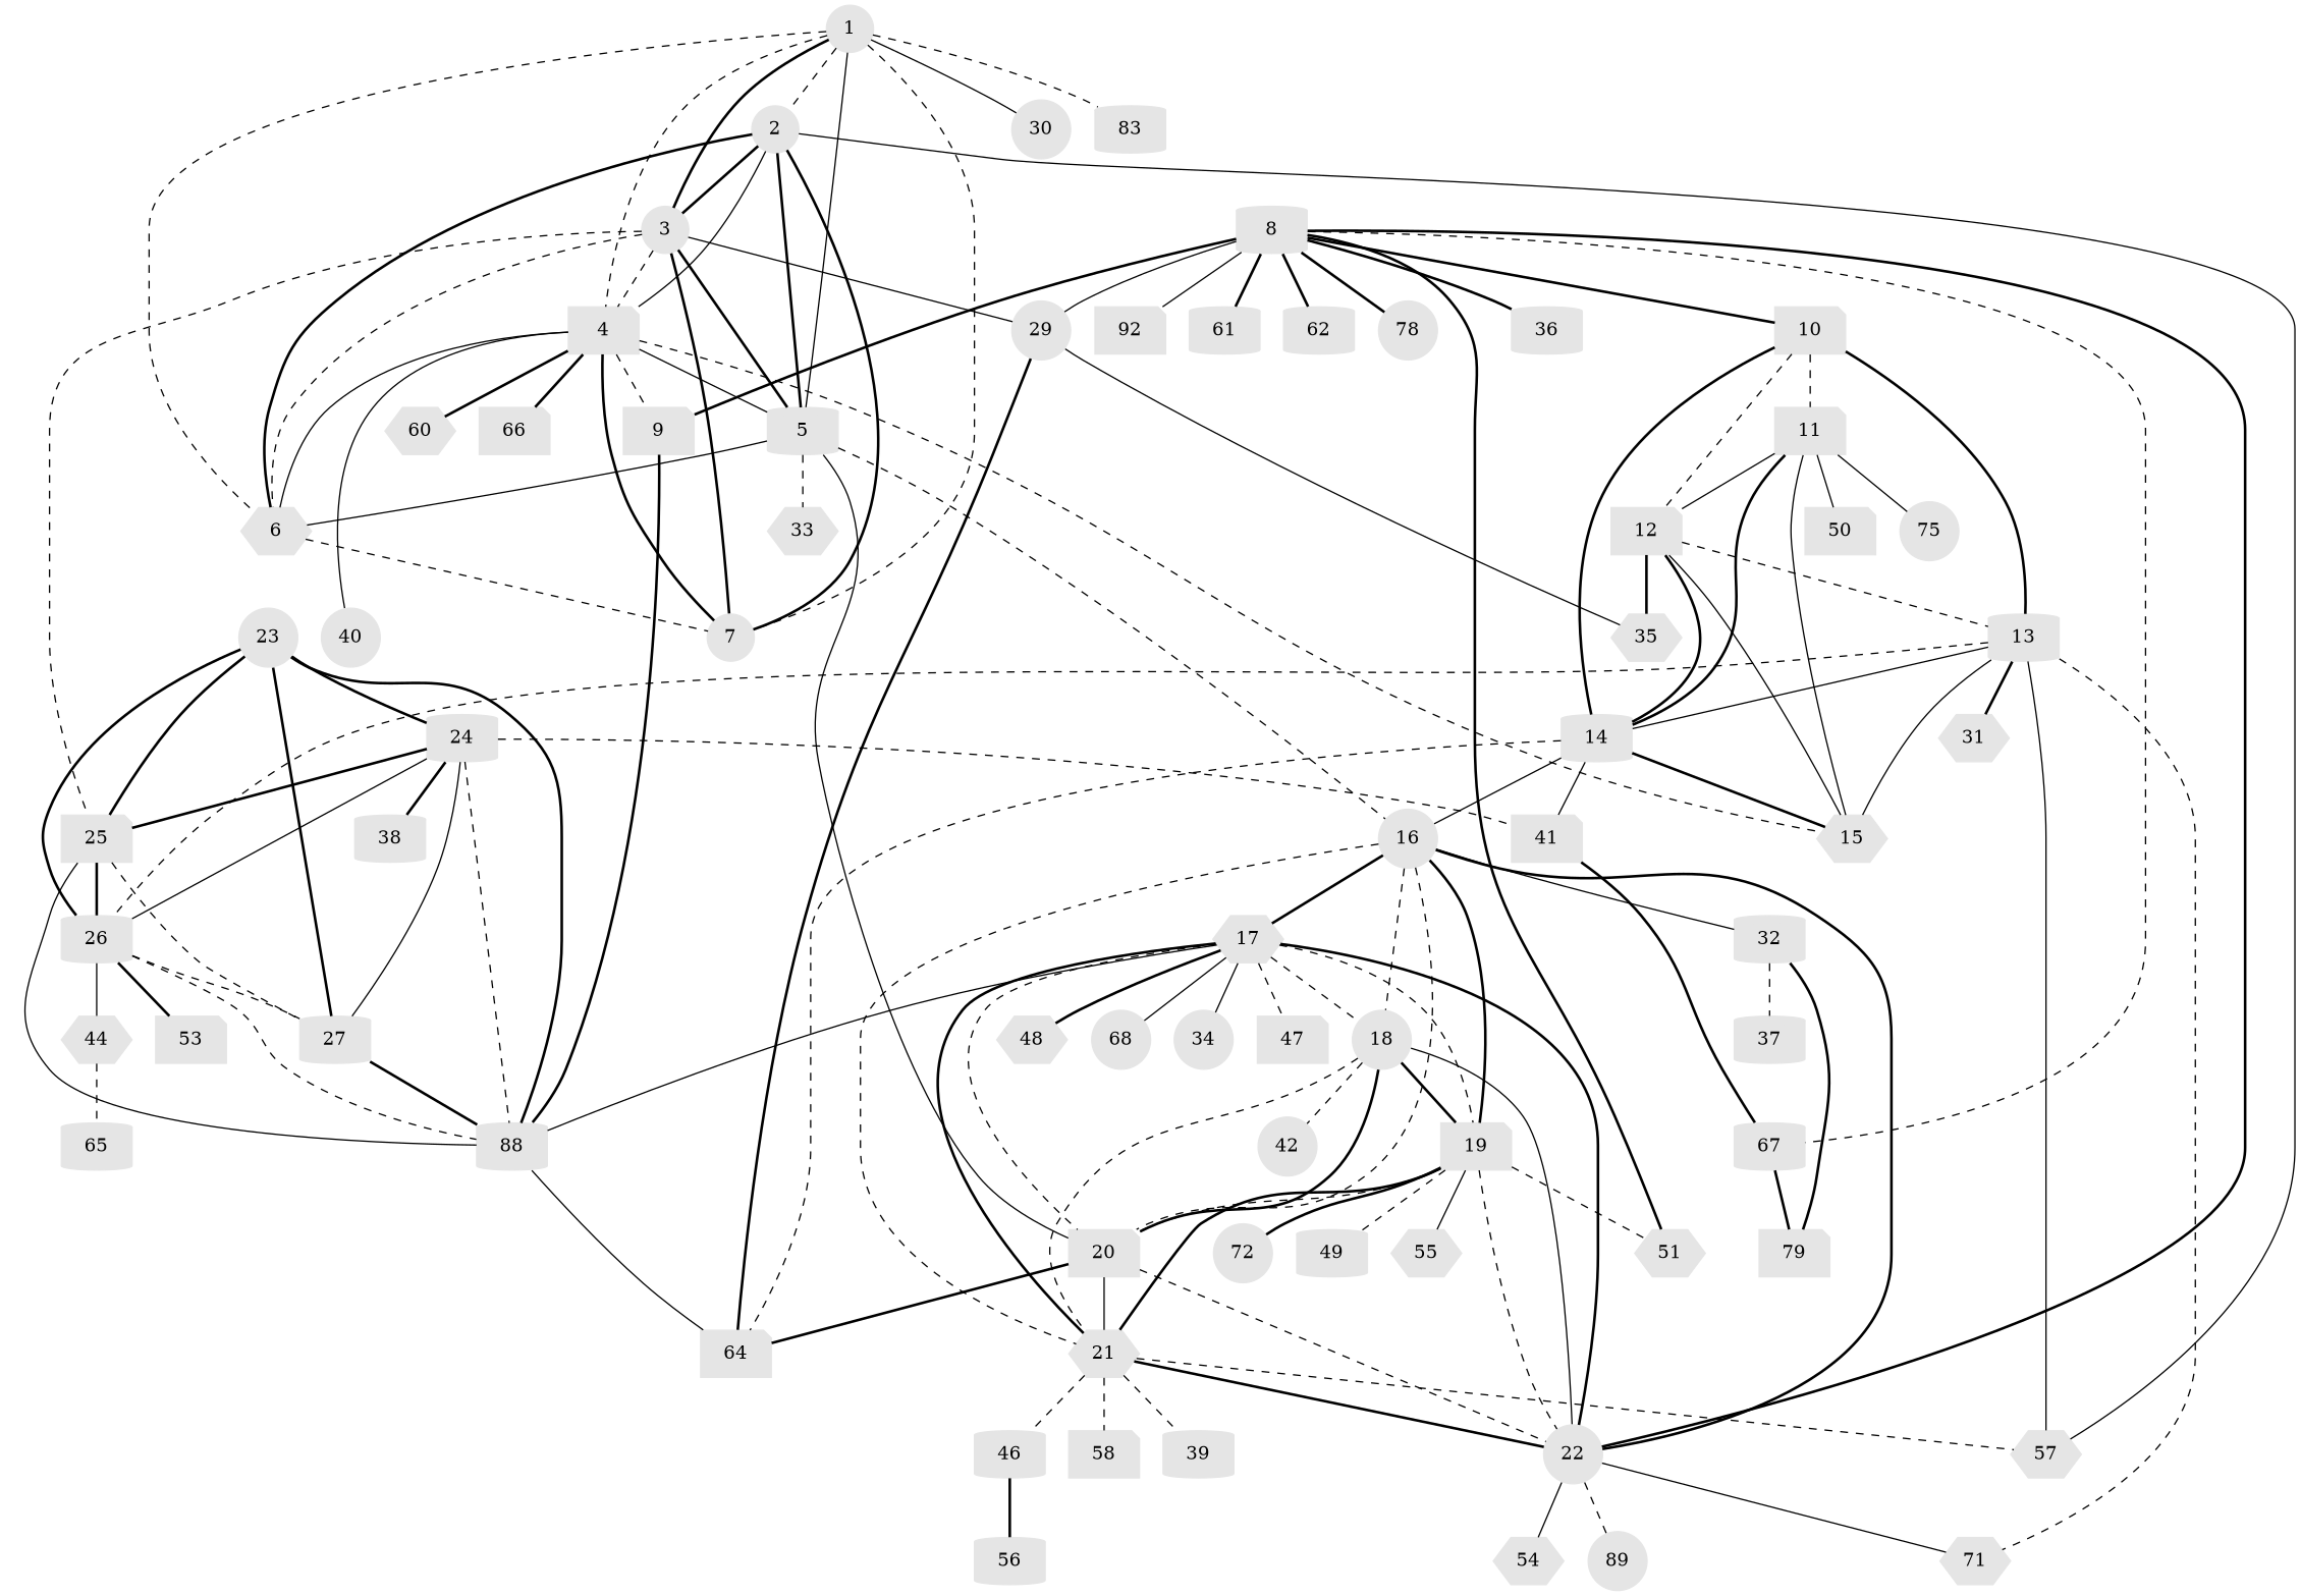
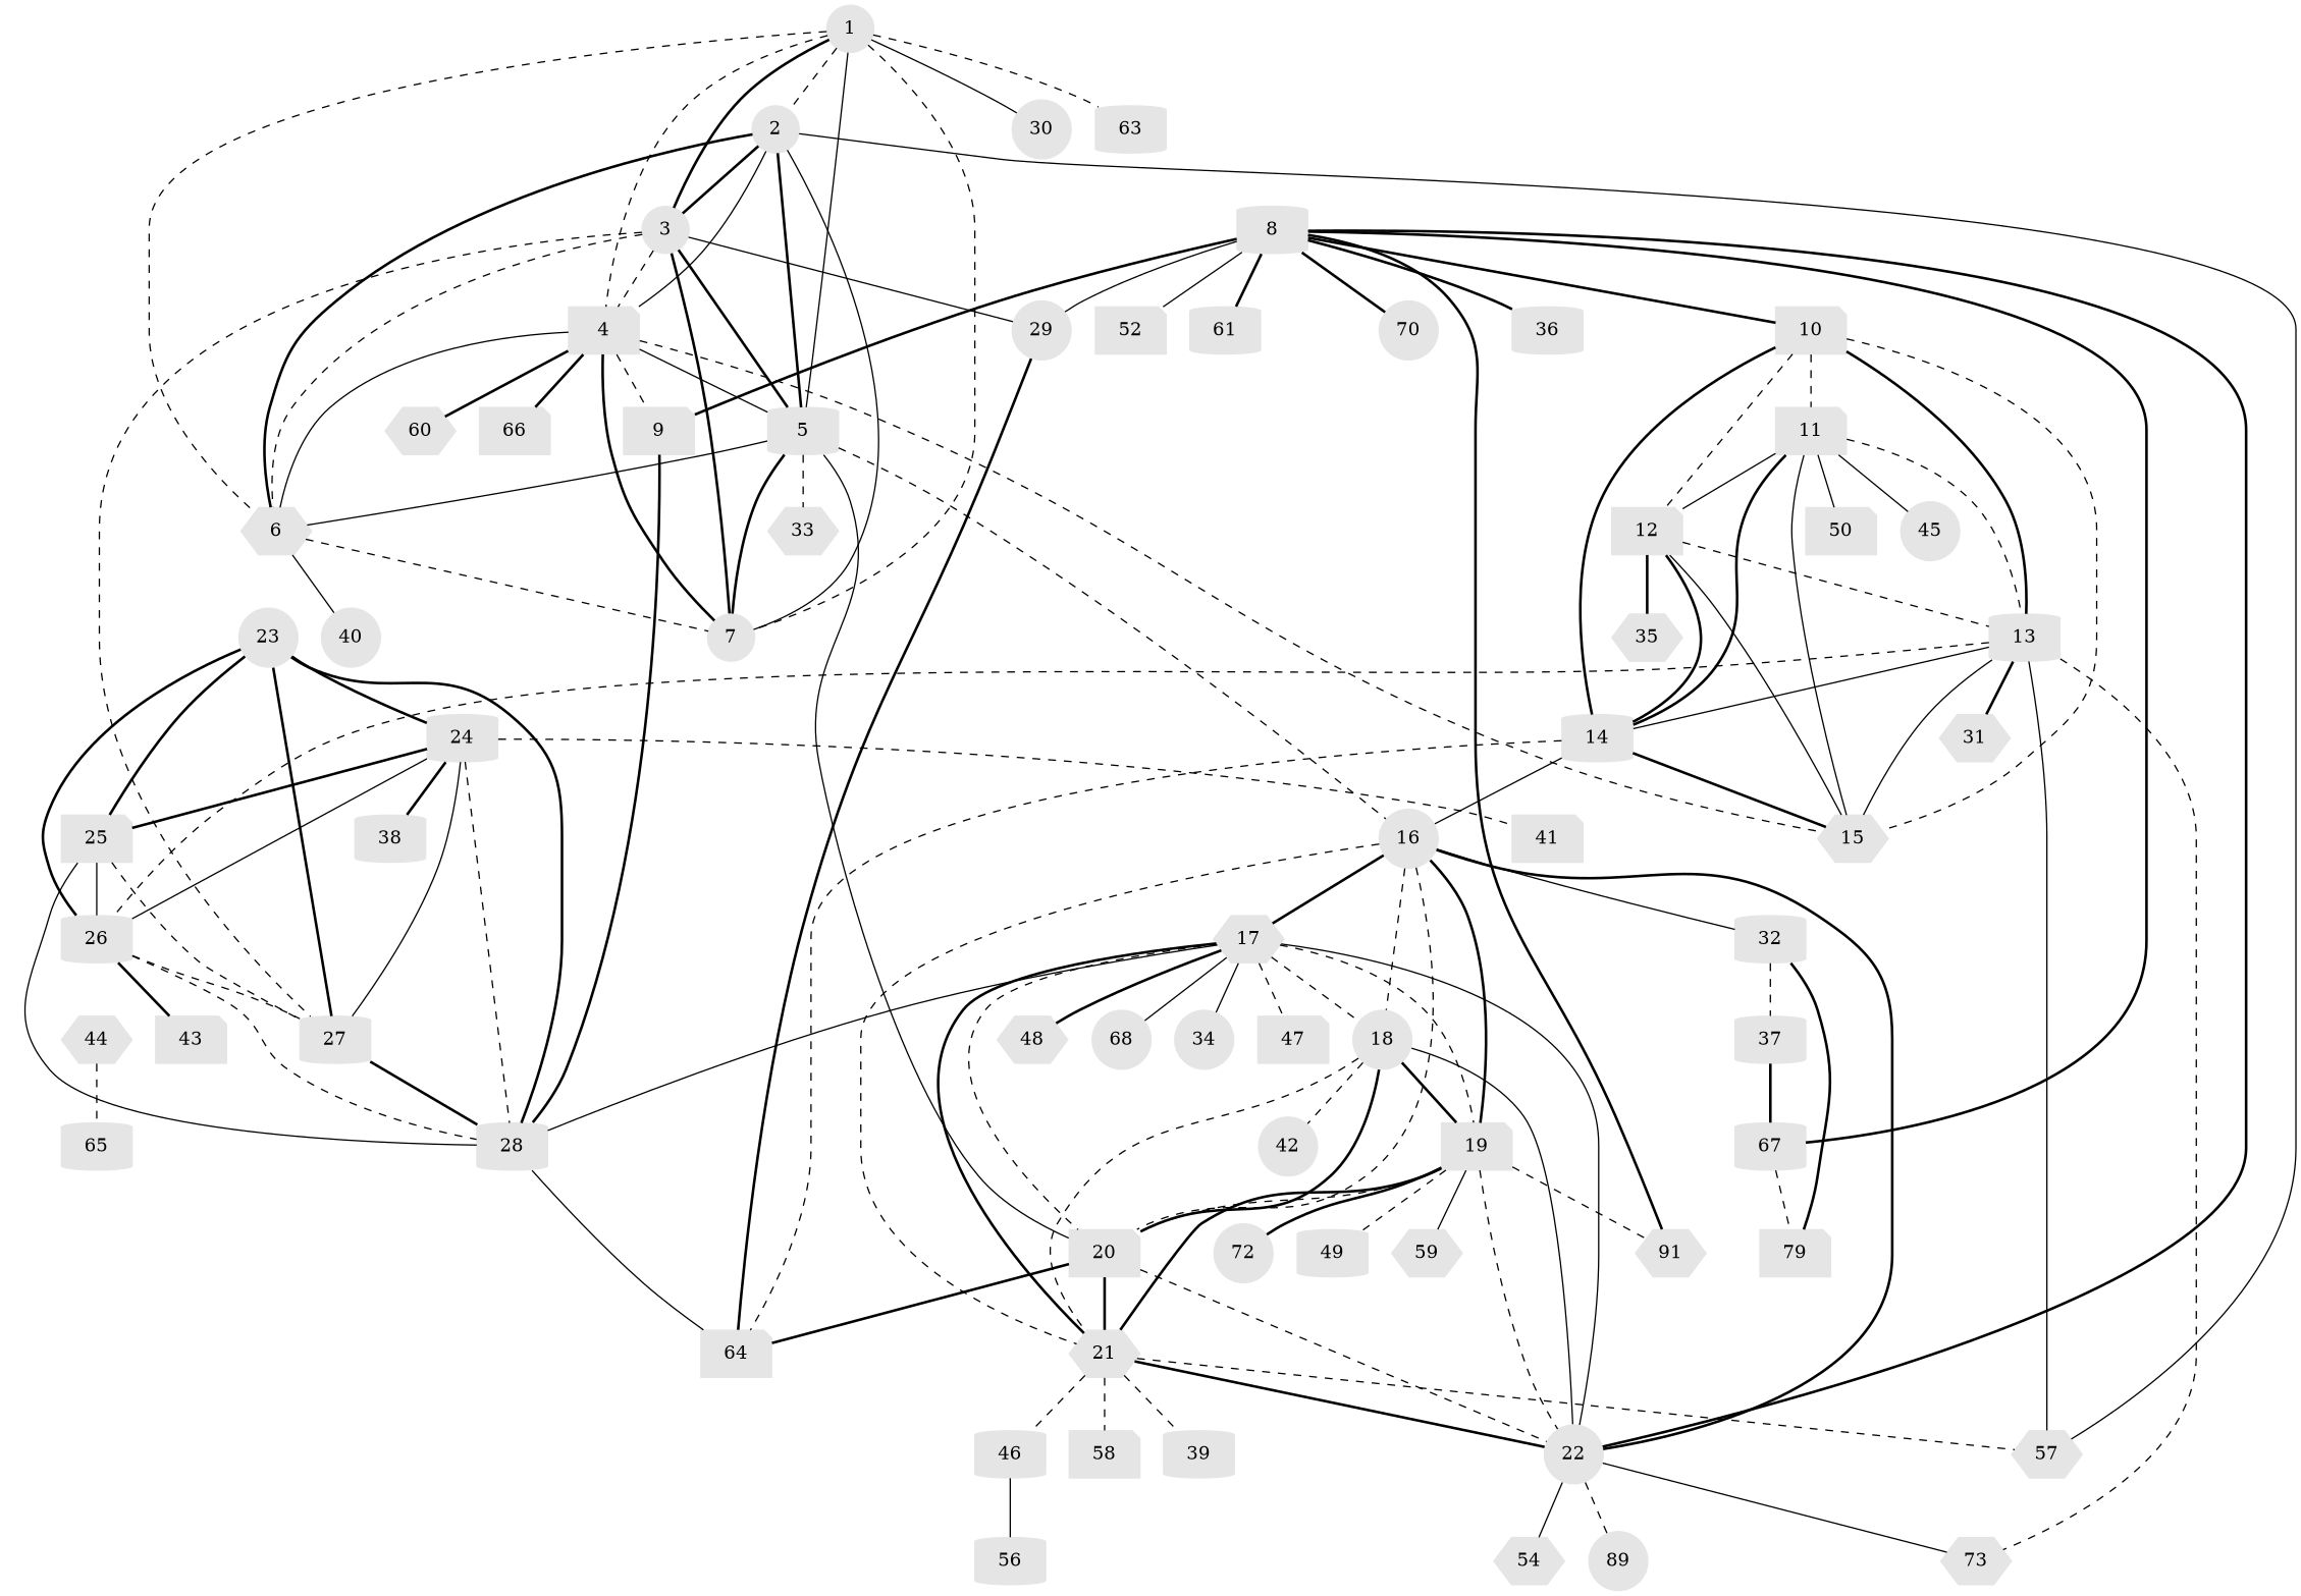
  graph {
    node [color=gray90 shape=cylinder style=filled]
    edge [style=bold weight=1.0]
    1 [shape=circle]
    2 [shape=circle]
    3 [shape=circle]
    4 [shape=note]
    5
    6 [shape=hexagon]
    7 [shape=circle]
    30 [shape=circle]
-   63 [label=83]
+   63
    57 [shape=hexagon]
    27
    29 [shape=circle]
    9 [shape=note]
    15 [shape=hexagon]
    40 [shape=circle]
    60 [shape=hexagon]
    66 [shape=note]
    16 [shape=circle]
    20 [shape=note]
    33 [shape=hexagon]
-   28 [label=88]
+   28
    35 [shape=hexagon]
    64 [shape=note]
    22 [shape=circle]
    17 [shape=hexagon]
    18 [shape=circle]
    19 [shape=note]
    21 [shape=hexagon]
    32
    8
    10 [shape=note]
    36
-   51 [shape=hexagon]
-   52 [shape=note label=92]
+   51 [shape=hexagon label=91]
+   52 [shape=note]
    61
-   62
    67
-   70 [shape=circle label=78]
+   70 [shape=circle]
    11 [shape=note]
    12 [shape=note]
    13
    14
-   71 [shape=hexagon]
+   71 [shape=hexagon label=73]
    54 [shape=hexagon]
    n45 [label=89 shape=circle]
    n46 [label=79 shape=note]
-   45 [shape=circle label=75]
+   45 [shape=circle]
    50 [shape=note]
    26
    31 [shape=hexagon]
    41 [shape=note]
-   43 [shape=note label=53]
+   43 [shape=note]
    44 [shape=hexagon]
    34 [shape=circle]
    47 [shape=note]
    48 [shape=hexagon]
    68 [shape=circle]
    42 [shape=circle]
    49
-   55 [shape=hexagon]
+   55 [shape=hexagon label=59]
    72 [shape=circle]
    39
    46
    58 [shape=note]
    37
    56
    23 [shape=circle]
    24
    25 [shape=note]
    38
    65
    1 -- 2 [style=dashed]
    1 -- 3
    1 -- 4 [style=dashed]
    1 -- 5 [style=solid]
    1 -- 6 [style=dashed]
    1 -- 7 [style=dashed]
    1 -- 30 [style=solid]
    1 -- 63 [style=dashed]
    2 -- 3
    2 -- 4 [style=solid]
    2 -- 5
    2 -- 6
-   2 -- 7
+   2 -- 7 [style=solid]
    2 -- 57 [style=solid]
    3 -- 4 [style=dashed]
    3 -- 5
    3 -- 6 [style=dashed]
    3 -- 7
-   3 -- 25 [style=dashed]
+   3 -- 27 [style=dashed]
    3 -- 29 [style=solid]
    4 -- 5 [style=solid]
    4 -- 6 [style=solid]
    4 -- 7
    4 -- 9 [style=dashed]
    4 -- 15 [style=dashed]
-   4 -- 40 [style=solid]
+   6 -- 40 [style=solid]
    4 -- 60
    4 -- 66
    5 -- 6 [style=solid]
+   5 -- 7 [weight=2.0]
    5 -- 16 [style=dashed]
    5 -- 20 [style=solid]
    5 -- 33 [style=dashed]
    6 -- 7 [style=dashed]
    27 -- 28
-   29 -- 35 [style=solid]
    29 -- 64
    9 -- 28
    16 -- 20 [style=dashed]
    16 -- 22
    16 -- 17 [weight=2.0]
    16 -- 18 [style=dashed]
    16 -- 19
    16 -- 21 [style=dashed]
    16 -- 32 [style=solid]
    20 -- 64
    20 -- 22 [style=dashed]
-   20 -- 21 [style=solid]
+   20 -- 21
    28 -- 64 [style=solid]
    22 -- 71 [style=solid]
    22 -- 54 [style=solid]
    22 -- n45 [style=dashed]
    17 -- 20 [style=dashed]
    17 -- 28 [style=solid]
-   17 -- 22
+   17 -- 22 [style=solid]
    17 -- 18 [style=dashed]
    17 -- 19 [style=dashed]
    17 -- 21
    17 -- 34 [style=solid]
    17 -- 47 [style=dashed]
    17 -- 48
    17 -- 68 [style=solid]
    18 -- 20
    18 -- 22 [style=solid]
    18 -- 19
    18 -- 21 [style=dashed]
    18 -- 42 [style=dashed]
    19 -- 20 [style=dashed]
    19 -- 22 [style=dashed]
    19 -- 21
    19 -- 51 [style=dashed]
    19 -- 49 [style=dashed]
    19 -- 55 [style=solid]
    19 -- 72
    21 -- 57 [style=dashed]
    21 -- 22
    21 -- 39 [style=dashed]
    21 -- 46 [style=dashed]
    21 -- 58 [style=dashed]
    32 -- n46
    32 -- 37 [style=dashed]
    8 -- 29 [style=solid weight=6.0]
    8 -- 9 [weight=6.0]
    8 -- 22
    8 -- 10
    8 -- 36 [weight=3.0]
    8 -- 51 [weight=4.0]
    8 -- 52 [style=solid]
    8 -- 61
-   8 -- 62 [weight=3.0]
-   8 -- 67 [style=dashed]
+   8 -- 67
    8 -- 70
+   10 -- 15 [style=dashed weight=2.0]
    10 -- 11 [style=dashed weight=2.0]
    10 -- 12 [style=dashed weight=2.0]
    10 -- 13 [weight=2.0]
    10 -- 14 [weight=2.0]
-   67 -- n46
+   67 -- n46 [style=dashed]
    11 -- 15 [style=solid]
    11 -- 12 [style=solid]
+   11 -- 13 [style=dashed]
    11 -- 14
    11 -- 45 [style=solid weight=2.0]
    11 -- 50 [style=solid]
    12 -- 15 [style=solid]
    12 -- 35
    12 -- 13 [style=dashed]
    12 -- 14
    13 -- 57 [style=solid weight=4.0]
    13 -- 15 [style=solid]
    13 -- 14 [style=solid]
    13 -- 71 [style=dashed]
    13 -- 26 [style=dashed]
    13 -- 31
    14 -- 15
    14 -- 16 [style=solid weight=2.0]
    14 -- 64 [style=dashed]
-   14 -- 41 [style=solid]
    26 -- 27 [style=dashed]
    26 -- 28 [style=dashed]
    26 -- 43
-   26 -- 44 [style=solid]
-   41 -- 67
+   37 -- 67
    44 -- 65 [style=dashed]
-   46 -- 56
+   46 -- 56 [style=solid]
    23 -- 27
    23 -- 28
    23 -- 26
    23 -- 24 [weight=3.0]
    23 -- 25
    24 -- 27 [style=solid weight=2.0]
    24 -- 28 [style=dashed weight=2.0]
    24 -- 26 [style=solid weight=2.0]
    24 -- 41 [style=dashed weight=5.0]
    24 -- 25 [weight=2.0]
    24 -- 38
    25 -- 27 [style=dashed]
    25 -- 28 [style=solid]
-   25 -- 26
+   25 -- 26 [style=solid]
  }
